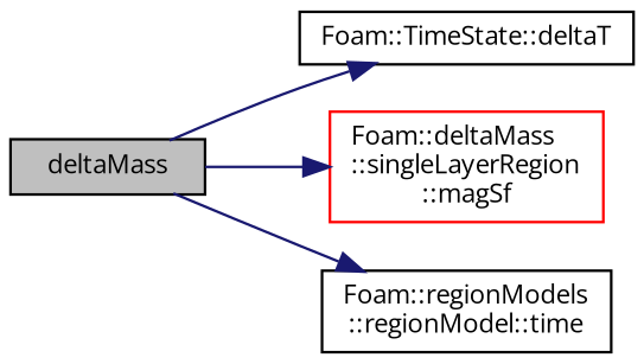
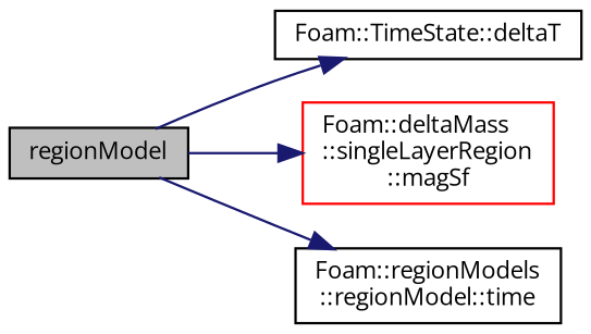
  digraph {
    fontname="Open Sans"
    rankdir=LR
    node [color=black fontname="Open Sans" fontsize=10 shape=record]
    edge [color=midnightblue fontname="Open Sans" fontsize=10 labelfontname=Helvetica labelfontsize=10 style=solid]
-   n1 [fillcolor=grey75 fontcolor=black height=0.2 label=deltaMass style=filled width=0.4]
+   n1 [fillcolor=grey75 fontcolor=black height=0.2 label=regionModel style=filled width=0.4]
    n2 [height=0.2 label="Foam::TimeState::deltaT" width=0.4]
    n3 [color=red height=0.2 label="Foam::deltaMass\l::singleLayerRegion\l::magSf" width=0.4]
    n4 [height=0.2 label="Foam::regionModels\l::regionModel::time" width=0.4]
    n1 -> n2
    n1 -> n3
    n1 -> n4
  }
